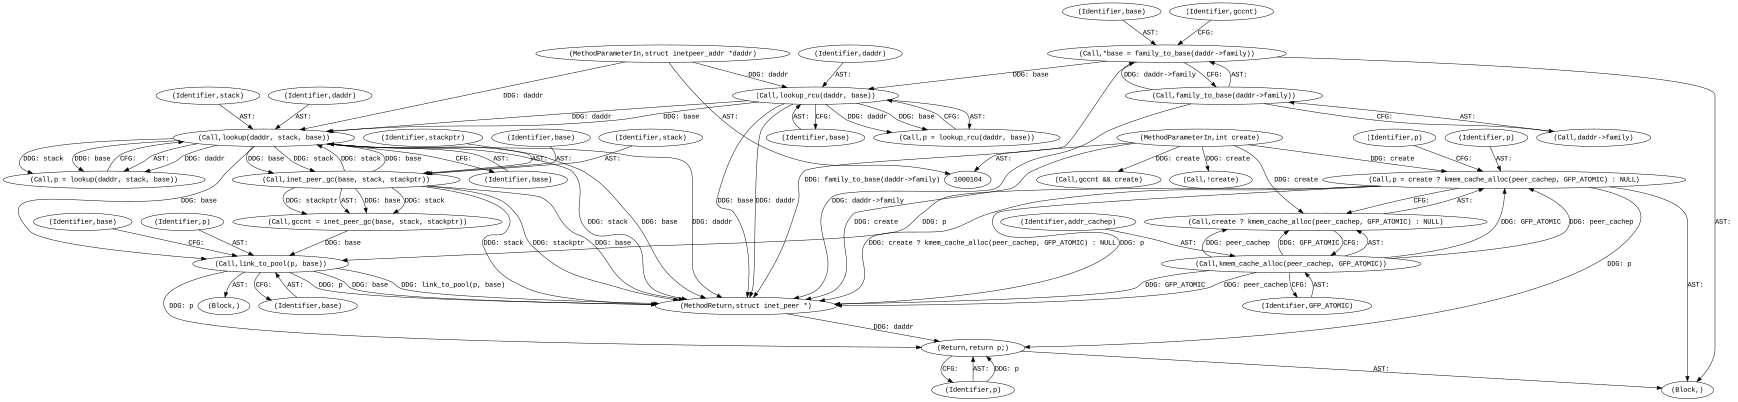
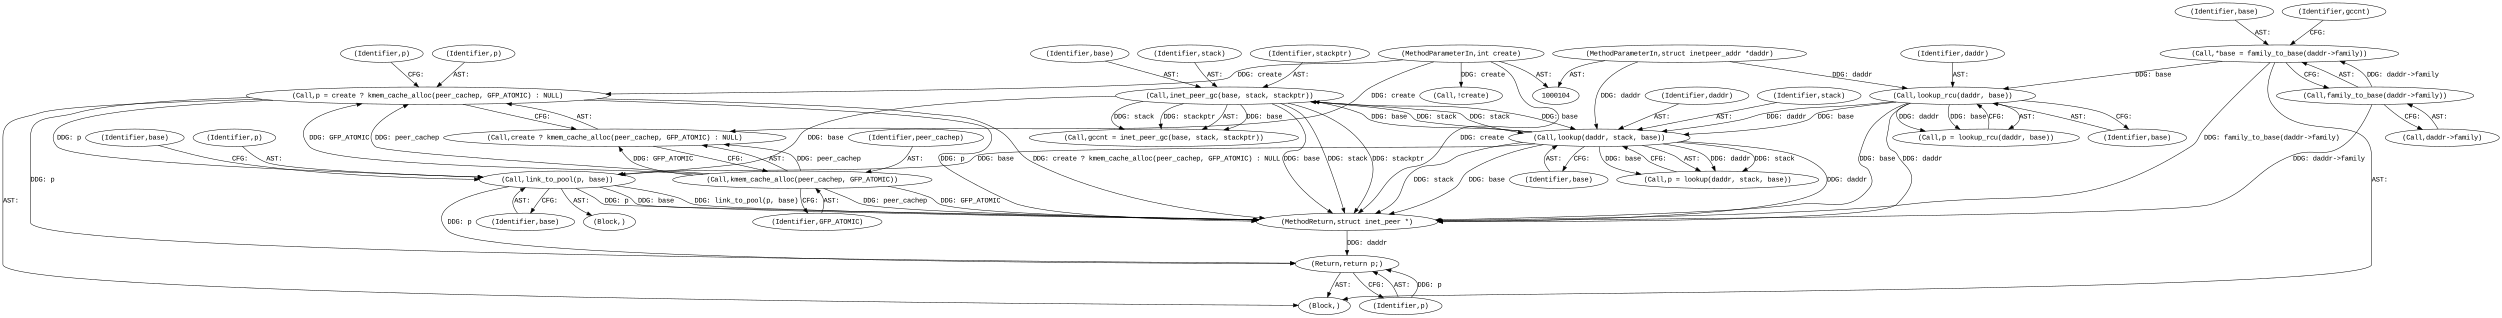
  digraph {
    fontname="Liberation Mono"
    node [fontname="Liberation Mono"]
    edge [fontname="Liberation Mono"]
    n1 [label="(Return,return p;)"]
    n2 [label="(Identifier,p)"]
    n3 [label="(Block,)"]
    n4 [label="(MethodReturn,struct inet_peer *)"]
    n5 [label="(Call,link_to_pool(p, base))"]
    n6 [label="(Block,)"]
    n7 [label="(Identifier,base)"]
    n8 [label="(Call,p = create ? kmem_cache_alloc(peer_cachep, GFP_ATOMIC) : NULL)"]
    n9 [label="(Call,create ? kmem_cache_alloc(peer_cachep, GFP_ATOMIC) : NULL)"]
    n10 [label="(Call,kmem_cache_alloc(peer_cachep, GFP_ATOMIC))"]
    n11 [label="(MethodParameterIn,int create)"]
-   n12 [label="(Call,gccnt && create)"]
    n13 [label="(Call,!create)"]
    1000104
    n15 [label="(Identifier,GFP_ATOMIC)"]
    n16 [label="(Call,inet_peer_gc(base, stack, stackptr))"]
    n17 [label="(Call,lookup(daddr, stack, base))"]
    n18 [label="(Call,gccnt = inet_peer_gc(base, stack, stackptr))"]
    n19 [label="(Call,p = lookup(daddr, stack, base))"]
    n20 [label="(Identifier,base)"]
    n21 [label="(Identifier,stackptr)"]
    n22 [label="(Call,lookup_rcu(daddr, base))"]
    n23 [label="(Identifier,base)"]
    n24 [label="(Call,p = lookup_rcu(daddr, base))"]
    n25 [label="(MethodParameterIn,struct inetpeer_addr *daddr)"]
    n26 [label="(Call,*base = family_to_base(daddr->family))"]
    n27 [label="(Call,family_to_base(daddr->family))"]
    n28 [label="(Call,daddr->family)"]
    n29 [label="(Identifier,base)"]
    n30 [label="(Identifier,p)"]
    n31 [label="(Identifier,base)"]
    n32 [label="(Identifier,p)"]
    n33 [label="(Identifier,daddr)"]
    n34 [label="(Identifier,gccnt)"]
    n35 [label="(Identifier,daddr)"]
    n36 [label="(Identifier,p)"]
    n37 [label="(Identifier,stack)"]
    n38 [label="(Identifier,stack)"]
    n39 [label="(Identifier,base)"]
-   n40 [label="(Identifier,addr_cachep)"]
+   n40 [label="(Identifier,peer_cachep)"]
    n1 -> n2 [label="CFG: "]
    n1 -> n3 [label="AST: "]
    n2 -> n1 [label="AST: "]
    n2 -> n1 [label="DDG: p"]
    n4 -> n1 [label="DDG: daddr"]
    n5 -> n1 [label="DDG: p"]
    n5 -> n4 [label="DDG: link_to_pool(p, base)"]
    n5 -> n4 [label="DDG: p"]
    n5 -> n4 [label="DDG: base"]
    n5 -> n6 [label="AST: "]
    n5 -> n7 [label="CFG: "]
    n7 -> n5 [label="AST: "]
    n8 -> n1 [label="DDG: p"]
    n8 -> n3 [label="AST: "]
    n8 -> n4 [label="DDG: p"]
    n8 -> n4 [label="DDG: create ? kmem_cache_alloc(peer_cachep, GFP_ATOMIC) : NULL"]
    n8 -> n5 [label="DDG: p"]
    n8 -> n9 [label="CFG: "]
    n9 -> n8 [label="AST: "]
    n9 -> n10 [label="CFG: "]
    n10 -> n4 [label="DDG: GFP_ATOMIC"]
    n10 -> n4 [label="DDG: peer_cachep"]
    n10 -> n8 [label="DDG: peer_cachep"]
    n10 -> n8 [label="DDG: GFP_ATOMIC"]
    n10 -> n9 [label="AST: "]
    n10 -> n9 [label="DDG: peer_cachep"]
    n10 -> n9 [label="DDG: GFP_ATOMIC"]
    n10 -> n15 [label="CFG: "]
    n11 -> n4 [label="DDG: create"]
    n11 -> n8 [label="DDG: create"]
    n11 -> n9 [label="DDG: create"]
-   n11 -> n12 [label="DDG: create"]
    n11 -> n13 [label="DDG: create"]
    n11 -> 1000104 [label="AST: "]
    n15 -> n10 [label="AST: "]
    n16 -> n4 [label="DDG: base"]
    n16 -> n4 [label="DDG: stack"]
    n16 -> n4 [label="DDG: stackptr"]
-   n18 -> n5 [label="DDG: base"]
+   n16 -> n5 [label="DDG: base"]
    n16 -> n17 [label="DDG: stack"]
    n16 -> n17 [label="DDG: base"]
    n16 -> n18 [label="AST: "]
    n16 -> n18 [label="DDG: base"]
    n16 -> n18 [label="DDG: stack"]
    n16 -> n18 [label="DDG: stackptr"]
    n17 -> n4 [label="DDG: stack"]
    n17 -> n4 [label="DDG: base"]
    n17 -> n4 [label="DDG: daddr"]
    n17 -> n5 [label="DDG: base"]
    n17 -> n16 [label="DDG: base"]
    n17 -> n16 [label="DDG: stack"]
    n17 -> n19 [label="AST: "]
    n17 -> n19 [label="DDG: daddr"]
    n17 -> n19 [label="DDG: stack"]
    n17 -> n19 [label="DDG: base"]
    n17 -> n20 [label="CFG: "]
    n19 -> n17 [label="CFG: "]
    n20 -> n17 [label="AST: "]
    n21 -> n16 [label="AST: "]
    n22 -> n4 [label="DDG: daddr"]
    n22 -> n4 [label="DDG: base"]
    n22 -> n17 [label="DDG: daddr"]
    n22 -> n17 [label="DDG: base"]
    n22 -> n23 [label="CFG: "]
    n22 -> n24 [label="AST: "]
    n22 -> n24 [label="DDG: daddr"]
    n22 -> n24 [label="DDG: base"]
    n23 -> n22 [label="AST: "]
    n24 -> n22 [label="CFG: "]
    n25 -> 1000104 [label="AST: "]
    n25 -> n17 [label="DDG: daddr"]
    n25 -> n22 [label="DDG: daddr"]
    n26 -> n3 [label="AST: "]
    n26 -> n4 [label="DDG: family_to_base(daddr->family)"]
    n26 -> n22 [label="DDG: base"]
    n26 -> n27 [label="CFG: "]
    n27 -> n4 [label="DDG: daddr->family"]
    n27 -> n26 [label="AST: "]
    n27 -> n26 [label="DDG: daddr->family"]
    n27 -> n28 [label="CFG: "]
    n28 -> n27 [label="AST: "]
    n29 -> n16 [label="AST: "]
    n30 -> n5 [label="AST: "]
    n31 -> n26 [label="AST: "]
    n32 -> n8 [label="AST: "]
    n33 -> n22 [label="AST: "]
    n34 -> n26 [label="CFG: "]
    n35 -> n17 [label="AST: "]
    n36 -> n8 [label="CFG: "]
    n37 -> n16 [label="AST: "]
    n38 -> n17 [label="AST: "]
    n39 -> n5 [label="CFG: "]
    n40 -> n10 [label="AST: "]
  }
